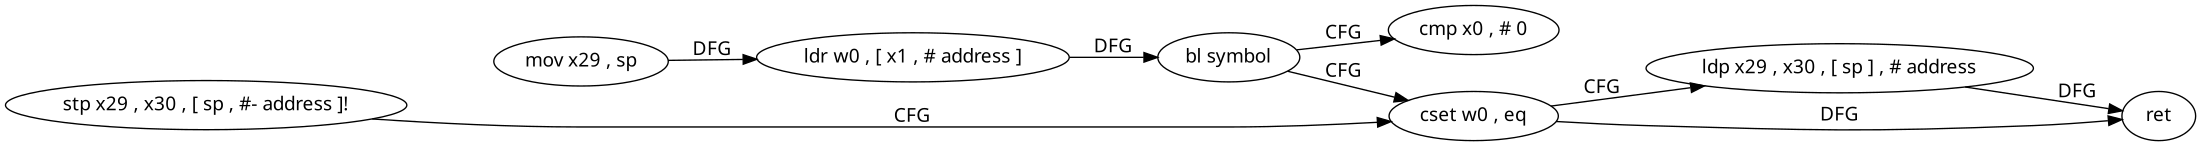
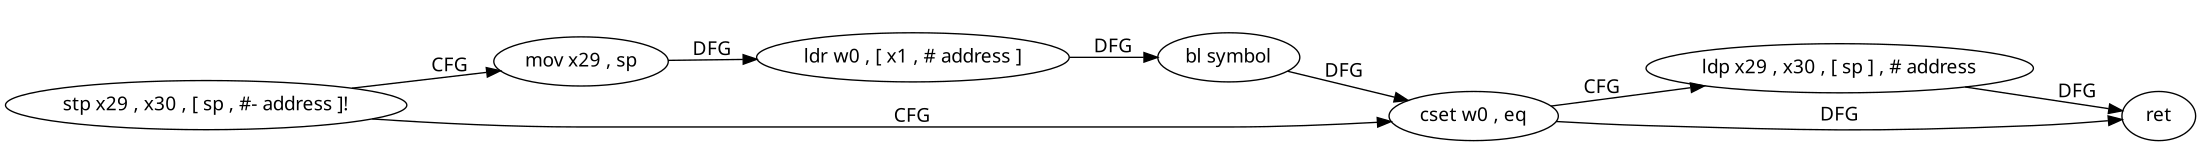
  digraph {
    fontname="Noto Sans"
    rankdir=LR
    node [fontname="Noto Sans"]
    edge [fontname="Noto Sans"]
    n1 [label="stp x29 , x30 , [ sp , #- address ]!"]
    n2 [label="mov x29 , sp"]
    n3 [label="cset w0 , eq"]
    n4 [label="ldr w0 , [ x1 , # address ]"]
    n5 [label="bl symbol"]
-   n6 [label="cmp x0 , # 0"]
    n7 [label="ldp x29 , x30 , [ sp ] , # address"]
    n8 [label=ret]
+   n1 -> n2 [label=CFG]
    n1 -> n3 [label=CFG]
    n2 -> n4 [label=DFG]
    n3 -> n7 [label=CFG]
    n3 -> n8 [label=DFG]
    n4 -> n5 [label=DFG]
-   n5 -> n3 [label=CFG]
-   n5 -> n6 [label=CFG]
+   n5 -> n3 [label=DFG]
    n7 -> n8 [label=DFG]
  }
